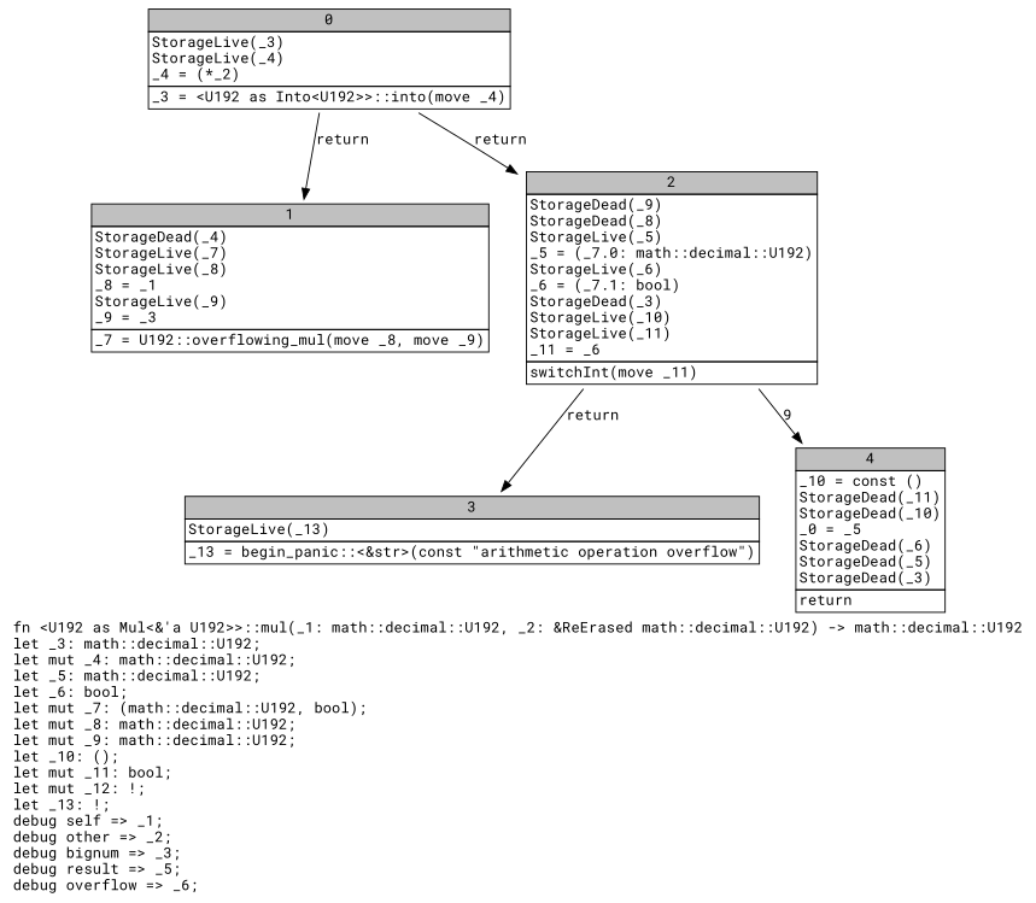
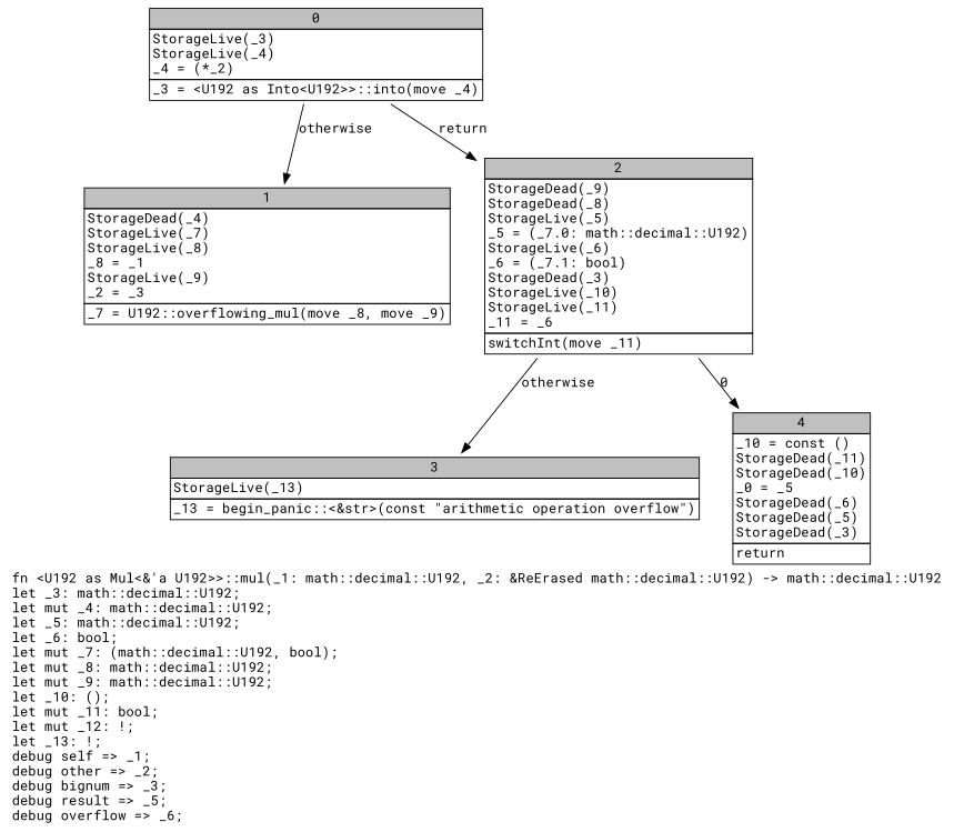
  digraph {
    fontname="Roboto Mono"
    label=<fn &lt;U192 as Mul&lt;&amp;'a U192&gt;&gt;::mul(_1: math::decimal::U192, _2: &amp;ReErased math::decimal::U192) -&gt; math::decimal::U192<br align="left"/>let _3: math::decimal::U192;<br align="left"/>let mut _4: math::decimal::U192;<br align="left"/>let _5: math::decimal::U192;<br align="left"/>let _6: bool;<br align="left"/>let mut _7: (math::decimal::U192, bool);<br align="left"/>let mut _8: math::decimal::U192;<br align="left"/>let mut _9: math::decimal::U192;<br align="left"/>let _10: ();<br align="left"/>let mut _11: bool;<br align="left"/>let mut _12: !;<br align="left"/>let _13: !;<br align="left"/>debug self =&gt; _1;<br align="left"/>debug other =&gt; _2;<br align="left"/>debug bignum =&gt; _3;<br align="left"/>debug result =&gt; _5;<br align="left"/>debug overflow =&gt; _6;<br align="left"/>>
    node [fontname="Roboto Mono" shape=none]
    edge [fontname="Roboto Mono"]
    n1 [label=<<table border="0" cellborder="1" cellspacing="0"><tr><td bgcolor="gray" align="center" colspan="1">0</td></tr><tr><td align="left" balign="left">StorageLive(_3)<br/>StorageLive(_4)<br/>_4 = (*_2)<br/></td></tr><tr><td align="left">_3 = &lt;U192 as Into&lt;U192&gt;&gt;::into(move _4)</td></tr></table>>]
-   n2 [label=<<table border="0" cellborder="1" cellspacing="0"><tr><td bgcolor="gray" align="center" colspan="1">1</td></tr><tr><td align="left" balign="left">StorageDead(_4)<br/>StorageLive(_7)<br/>StorageLive(_8)<br/>_8 = _1<br/>StorageLive(_9)<br/>_9 = _3<br/></td></tr><tr><td align="left">_7 = U192::overflowing_mul(move _8, move _9)</td></tr></table>>]
+   n2 [label=<<table border="0" cellborder="1" cellspacing="0"><tr><td bgcolor="gray" align="center" colspan="1">1</td></tr><tr><td align="left" balign="left">StorageDead(_4)<br/>StorageLive(_7)<br/>StorageLive(_8)<br/>_8 = _1<br/>StorageLive(_9)<br/>_2 = _3<br/></td></tr><tr><td align="left">_7 = U192::overflowing_mul(move _8, move _9)</td></tr></table>>]
    n3 [label=<<table border="0" cellborder="1" cellspacing="0"><tr><td bgcolor="gray" align="center" colspan="1">2</td></tr><tr><td align="left" balign="left">StorageDead(_9)<br/>StorageDead(_8)<br/>StorageLive(_5)<br/>_5 = (_7.0: math::decimal::U192)<br/>StorageLive(_6)<br/>_6 = (_7.1: bool)<br/>StorageDead(_3)<br/>StorageLive(_10)<br/>StorageLive(_11)<br/>_11 = _6<br/></td></tr><tr><td align="left">switchInt(move _11)</td></tr></table>>]
    n4 [label=<<table border="0" cellborder="1" cellspacing="0"><tr><td bgcolor="gray" align="center" colspan="1">3</td></tr><tr><td align="left" balign="left">StorageLive(_13)<br/></td></tr><tr><td align="left">_13 = begin_panic::&lt;&amp;str&gt;(const &quot;arithmetic operation overflow&quot;)</td></tr></table>>]
    n5 [label=<<table border="0" cellborder="1" cellspacing="0"><tr><td bgcolor="gray" align="center" colspan="1">4</td></tr><tr><td align="left" balign="left">_10 = const ()<br/>StorageDead(_11)<br/>StorageDead(_10)<br/>_0 = _5<br/>StorageDead(_6)<br/>StorageDead(_5)<br/>StorageDead(_3)<br/></td></tr><tr><td align="left">return</td></tr></table>>]
-   n1 -> n2 [label=return]
+   n1 -> n2 [label=otherwise]
    n1 -> n3 [label=return]
-   n3 -> n4 [label=return]
-   n3 -> n5 [label=9]
+   n3 -> n4 [label=otherwise]
+   n3 -> n5 [label=0]
  }
